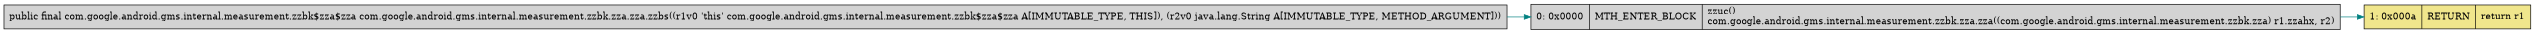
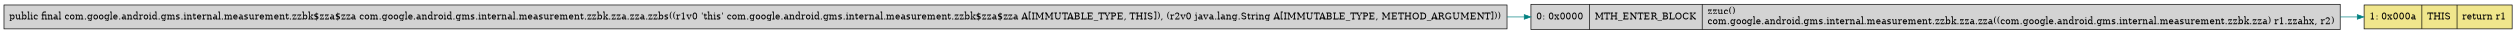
  digraph {
    rankdir=LR
    node [shape=record style=filled fillcolor=lightgrey]
    edge [color=teal]
    n1 [label="{0\:\ 0x0000|MTH_ENTER_BLOCK\l|zzuc()\lcom.google.android.gms.internal.measurement.zzbk.zza.zza((com.google.android.gms.internal.measurement.zzbk.zza) r1.zzahx, r2)\l}"]
-   n2 [label="{1\:\ 0x000a|RETURN\l|return r1\l}" fillcolor=khaki]
+   n2 [label="{1\:\ 0x000a|THIS\l|return r1\l}" fillcolor=khaki]
    n3 [label="{public final com.google.android.gms.internal.measurement.zzbk$zza$zza com.google.android.gms.internal.measurement.zzbk.zza.zza.zzbs((r1v0 'this' com.google.android.gms.internal.measurement.zzbk$zza$zza A[IMMUTABLE_TYPE, THIS]), (r2v0 java.lang.String A[IMMUTABLE_TYPE, METHOD_ARGUMENT])) }"]
    n1 -> n2
    n3 -> n1
  }
